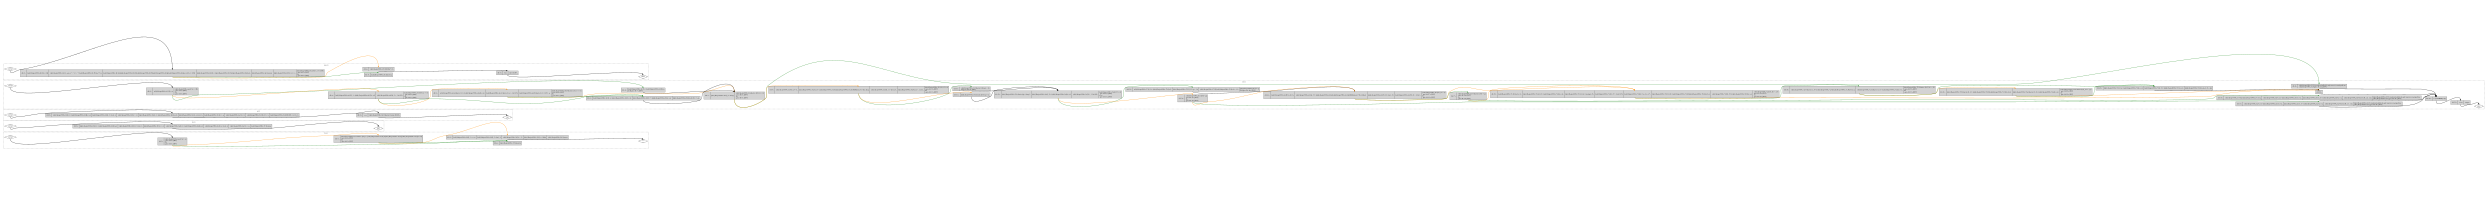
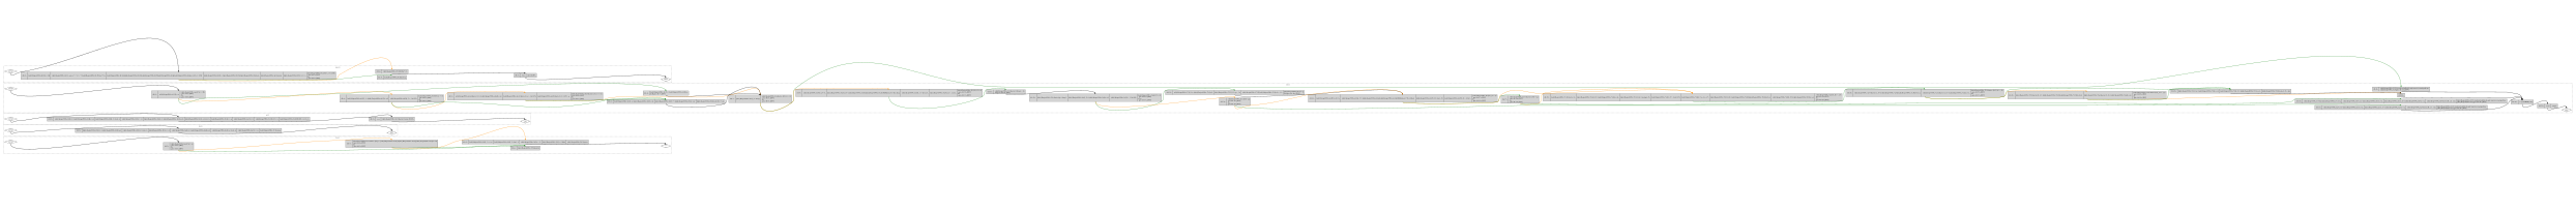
  digraph {
    fontname="EB Garamond"
    rankdir=LR
    node [fillcolor=lightgrey fontname="EB Garamond" shape=record style=filled]
    edge [constraint=true fontname="EB Garamond" headport=n style="solid,bold" tailport=s color=black weight=10]
    n1 [fillcolor=white label=ENTRY shape=Mdiamond]
    n2 [fillcolor=white label=EXIT shape=Mdiamond]
    n3 [label="{\<bb\ 2\>:\l|[valid_files/pr49390.c:16:6]\ if\ (x\ !=\ 4)\l\ \ goto\ \<bb\ 4\>;\ [INV]\lelse\l\ \ goto\ \<bb\ 3\>;\ [INV]\l}"]
    n4 [label="{\<bb\ 3\>:\l|[valid_files/pr49390.c:16:14\ discrim\ 1]\ if\ (y\ !=\ [valid_files/pr49390.c:16:31]\ &[valid_files/pr49390.c:16:35]\ [valid_files/pr49390.c:16:33]\ u.v.v2)\l\ \ goto\ \<bb\ 4\>;\ [INV]\lelse\l\ \ goto\ \<bb\ 5\>;\ [INV]\l}"]
    n5 [label="{\<bb\ 4\>:\l|[valid_files/pr49390.c:17:5]\ abort\ ();\l}"]
    n6 [label="{\<bb\ 5\>:\l|[valid_files/pr49390.c:18:9]\ _1\ =\ z\ +\ w;\l|[valid_files/pr49390.c:18:9]\ _2\ =\ (int)\ _1;\l|[valid_files/pr49390.c:18:5]\ v\ =\ _2;\l|[valid_files/pr49390.c:19:5]\ v\ =\ 16384;\l|[valid_files/pr49390.c:20:1]\ return;\l}"]
    n7 [fillcolor=white label=ENTRY shape=Mdiamond]
    n8 [fillcolor=white label=EXIT shape=Mdiamond]
    n9 [label="{\<bb\ 2\>:\l|[valid_files/pr49390.c:25:8]\ _1\ =\ [valid_files/pr49390.c:25:8]\ x.s1;\l|[valid_files/pr49390.c:25:8]\ _2\ =\ (int)\ _1;\l|[valid_files/pr49390.c:25:5]\ v\ =\ _2;\l|[valid_files/pr49390.c:26:8]\ _3\ =\ [valid_files/pr49390.c:26:8]\ x.s2;\l|[valid_files/pr49390.c:26:8]\ _4\ =\ (int)\ _3;\l|[valid_files/pr49390.c:26:5]\ v\ =\ _4;\l|[valid_files/pr49390.c:27:1]\ return;\l}"]
    n10 [fillcolor=white label=ENTRY shape=Mdiamond]
    n11 [fillcolor=white label=EXIT shape=Mdiamond]
    n12 [label="{\<bb\ 2\>:\l|[valid_files/pr49390.c:32:8]\ _1\ =\ [valid_files/pr49390.c:32:8]\ x-\>s1;\l|[valid_files/pr49390.c:32:8]\ _2\ =\ (int)\ _1;\l|[valid_files/pr49390.c:32:5]\ v\ =\ _2;\l|[valid_files/pr49390.c:33:8]\ _3\ =\ [valid_files/pr49390.c:33:8]\ x-\>s2;\l|[valid_files/pr49390.c:33:8]\ _4\ =\ (int)\ _3;\l|[valid_files/pr49390.c:33:5]\ v\ =\ _4;\l|[valid_files/pr49390.c:34:5]\ v\ =\ 0;\l|[valid_files/pr49390.c:35:12]\ v.0_5\ =\ v;\l|[valid_files/pr49390.c:35:12]\ D.2815\ =\ v.0_5\ +\ 1;\l}"]
    n13 [label="{\<bb\ 3\>:\l|\<L0\>:\l|[valid_files/pr49390.c:35:12\ discrim\ 1]\ return\ D.2815;\l}"]
    n14 [fillcolor=white label=ENTRY shape=Mdiamond]
    n15 [fillcolor=white label=EXIT shape=Mdiamond]
    n16 [label="{\<bb\ 2\>:\l|[valid_files/pr49390.c:42:12]\ e\ =\ a;\l|[valid_files/pr49390.c:44:6]\ if\ (c\ ==\ 0B)\l\ \ goto\ \<bb\ 3\>;\ [INV]\lelse\l\ \ goto\ \<bb\ 4\>;\ [INV]\l}"]
    n17 [label="{\<bb\ 3\>:\l|[valid_files/pr49390.c:45:7]\ c\ =\ [valid_files/pr49390.c:45:9]\ &e;\l[0:0]\ goto\ \<bb\ 7\>;\ [INV]\l}"]
    n18 [label="{\<bb\ 4\>:\l|[valid_files/pr49390.c:48:12]\ _1\ =\ [valid_files/pr49390.c:48:12]\ c-\>s2;\l|[valid_files/pr49390.c:48:24]\ _2\ =\ _1\ &\ 8176;\l|[valid_files/pr49390.c:48:10]\ if\ (_2\ ==\ 0)\l\ \ goto\ \<bb\ 6\>;\ [INV]\lelse\l\ \ goto\ \<bb\ 5\>;\ [INV]\l}"]
    n19 [label="{\<bb\ 7\>:\l|[valid_files/pr49390.c:51:8]\ _8\ =\ baz\ (c);\l|[valid_files/pr49390.c:51:6\ discrim\ 1]\ if\ (_8\ ==\ 0)\l\ \ goto\ \<bb\ 8\>;\ [INV]\lbaz\l\ \ goto\ \<bb\ 9\>;\ [INV]\l}"]
    n20 [label="{\<bb\ 5\>:\l|[valid_files/pr49390.c:48:42\ discrim\ 1]\ _3\ =\ [valid_files/pr49390.c:48:42]\ c-\>s2;\l|[valid_files/pr49390.c:48:47\ discrim\ 1]\ _4\ =\ _3\ &\ 8191;\l|[valid_files/pr49390.c:48:39\ discrim\ 1]\ _5\ =\ 8192\ -\ _4;\l|[valid_files/pr49390.c:48:30\ discrim\ 1]\ if\ (_5\ \<=\ 31)\l\ \ goto\ \<bb\ 6\>;\ [INV]\lelse\l\ \ goto\ \<bb\ 7\>;\ [INV]\l}"]
    n21 [label="{\<bb\ 6\>:\l|[valid_files/pr49390.c:49:2]\ _6\ =\ [valid_files/pr49390.c:49:2]\ c-\>s2;\l|[valid_files/pr49390.c:49:2]\ _7\ =\ [valid_files/pr49390.c:49:2]\ c-\>s1;\l|[valid_files/pr49390.c:49:2]\ foo\ (1,\ 0B,\ _7,\ _6);\l}"]
    n22 [label="{\<bb\ 8\>:\l|[valid_files/pr49390.c:52:5]\ //\ predicted\ unlikely\ by\ early\ return\ (on\ trees)\ predictor.\l[valid_files/pr49390.c:52:5]\ goto\ \<bb\ 24\>;\ [INV]\l}"]
    n23 [label="{\<bb\ 9\>:\l|[valid_files/pr49390.c:53:9]\ b.2_9\ =\ b;\l|[valid_files/pr49390.c:53:24]\ _10\ =\ [valid_files/pr49390.c:53:24]\ [valid_files/pr49390.c:53:24]\ MEM[(struct\ U\ *)b.2_9].u2;\l|[valid_files/pr49390.c:53:29]\ _11\ =\ (int)\ _10;\l|[valid_files/pr49390.c:53:29]\ _12\ =\ _11\ &\ 2;\l|[valid_files/pr49390.c:53:5]\ if\ (_12\ !=\ 0)\l\ \ goto\ \<bb\ 10\>;\ [INV]\lelse\l\ \ goto\ \<bb\ 11\>;\ [INV]\l}"]
    n24 [label="{\<bb\ 24\>:\l|e\ =\ \{CLOBBER(eos)\};\l}"]
    n25 [label="{\<bb\ 10\>:\l|[valid_files/pr49390.c:53:5\ discrim\ 1]\ iftmp.1\ =\ 32;\l[0:0]\ goto\ \<bb\ 12\>;\ [INV]\l}"]
-   n26 [label="{\<bb\ 11\>:\l|[valid_files/pr49390.c:53:5\ discrim\ 2]\ iftmp.1\ =\ 4;\l}"]
    n27 [label="{\<bb\ 12\>:\l|[valid_files/pr49390.c:53:5\ discrim\ 4]\ g\ =\ iftmp.1;\l|[valid_files/pr49390.c:54:8]\ _13\ =\ [valid_files/pr49390.c:54:8]\ c-\>s2;\l|[valid_files/pr49390.c:54:5]\ f\ =\ _13\ &\ 8191;\l|[valid_files/pr49390.c:55:6]\ if\ (f\ ==\ 0)\l\ \ goto\ \<bb\ 13\>;\ [INV]\lstruct\l\ \ goto\ \<bb\ 14\>;\ [INV]\l}"]
    n28 [label="{\<bb\ 13\>:\l|[valid_files/pr49390.c:57:8]\ _14\ =\ [valid_files/pr49390.c:57:8]\ e.s2;\l|[valid_files/pr49390.c:57:12]\ _15\ =\ g\ +\ _14;\l|[valid_files/pr49390.c:57:12]\ [valid_files/pr49390.c:57:8]\ e.s2\ =\ _15;\l|[valid_files/pr49390.c:58:9]\ f\ =\ g;\l[0:0]\ goto\ \<bb\ 16\>;\ [INV]\l}"]
    n29 [label="{\<bb\ 14\>:\l|[valid_files/pr49390.c:60:11]\ if\ (f\ \<\ g)\l\ \ goto\ \<bb\ 15\>;\ [INV]\lelse\l\ \ goto\ \<bb\ 16\>;\ [INV]\l}"]
    n30 [label="{\<bb\ 16\>:\l|[valid_files/pr49390.c:65:9]\ b.3_18\ =\ b;\l|[valid_files/pr49390.c:65:24]\ _19\ =\ [valid_files/pr49390.c:65:24]\ [valid_files/pr49390.c:65:24]\ MEM[(struct\ U\ *)b.3_18].u2;\l|[valid_files/pr49390.c:65:29]\ _20\ =\ (int)\ _19;\l|[valid_files/pr49390.c:65:29]\ _21\ =\ _20\ &\ 1;\l|[valid_files/pr49390.c:65:6]\ if\ (_21\ !=\ 0)\l\ \ goto\ \<bb\ 17\>;\ [INV]\lelse\l\ \ goto\ \<bb\ 19\>;\ [INV]\l}"]
    n31 [label="{\<bb\ 15\>:\l|[valid_files/pr49390.c:62:7]\ _16\ =\ [valid_files/pr49390.c:62:7]\ c-\>s2;\l|[valid_files/pr49390.c:62:7]\ _17\ =\ [valid_files/pr49390.c:62:7]\ c-\>s1;\l|[valid_files/pr49390.c:62:7]\ foo\ (2,\ 0B,\ _17,\ _16);\l|[valid_files/pr49390.c:63:7]\ //\ predicted\ unlikely\ by\ early\ return\ (on\ trees)\ predictor.\l[valid_files/pr49390.c:63:7]\ goto\ \<bb\ 24\>;\ [INV]\l}"]
    n32 [label="{\<bb\ 17\>:\l|[valid_files/pr49390.c:65:34\ discrim\ 1]\ if\ (f\ ==\ g)\l\ \ goto\ \<bb\ 18\>;\ [INV]\lelse\l\ \ goto\ \<bb\ 19\>;\ [INV]\l}"]
    n33 [label="{\<bb\ 19\>:\l|[valid_files/pr49390.c:71:23]\ b.4_24\ =\ b;\l|[valid_files/pr49390.c:71:26]\ _25\ =\ [valid_files/pr49390.c:71:26]\ c-\>s2;\l|[valid_files/pr49390.c:71:31]\ _26\ =\ (sizetype)\ _25;\l|[valid_files/pr49390.c:71:31]\ _27\ =\ _26\ &\ 8191;\l|[valid_files/pr49390.c:71:5]\ d\ =\ b.4_24\ +\ _27;\l|[valid_files/pr49390.c:72:12]\ _28\ =\ [valid_files/pr49390.c:72:12]\ [valid_files/pr49390.c:72:8]\ d-\>t2.s1;\l|[valid_files/pr49390.c:72:20]\ _29\ =\ [valid_files/pr49390.c:72:20]\ c-\>s1;\l|[valid_files/pr49390.c:72:6]\ if\ (_28\ \>=\ _29)\l\ \ goto\ \<bb\ 20\>;\ [INV]\lelse\l\ \ goto\ \<bb\ 23\>;\ [INV]\l}"]
    n34 [label="{\<bb\ 18\>:\l|[valid_files/pr49390.c:67:7]\ bar\ ([valid_files/pr49390.c:67:7]\ *c);\l|[valid_files/pr49390.c:68:7]\ _22\ =\ [valid_files/pr49390.c:68:7]\ c-\>s2;\l|[valid_files/pr49390.c:68:7]\ _23\ =\ [valid_files/pr49390.c:68:7]\ c-\>s1;\l|[valid_files/pr49390.c:68:7]\ foo\ (3,\ 0B,\ _23,\ _22);\l|[valid_files/pr49390.c:69:7]\ //\ predicted\ unlikely\ by\ early\ return\ (on\ trees)\ predictor.\l[valid_files/pr49390.c:69:7]\ goto\ \<bb\ 24\>;\ [INV]\l}"]
    n35 [label="{\<bb\ 20\>:\l|[valid_files/pr49390.c:72:34\ discrim\ 1]\ _30\ =\ [valid_files/pr49390.c:72:34]\ [valid_files/pr49390.c:72:30]\ d-\>t2.s1;\l|[valid_files/pr49390.c:72:42\ discrim\ 1]\ _31\ =\ [valid_files/pr49390.c:72:42]\ c-\>s1;\l|[valid_files/pr49390.c:72:25\ discrim\ 1]\ if\ (_30\ !=\ _31)\l\ \ goto\ \<bb\ 22\>;\ [INV]\lelse\l\ \ goto\ \<bb\ 21\>;\ [INV]\l}"]
    n36 [label="{\<bb\ 23\>:\l}"]
    n37 [label="{\<bb\ 21\>:\l|[valid_files/pr49390.c:72:55\ discrim\ 2]\ _32\ =\ [valid_files/pr49390.c:72:55]\ [valid_files/pr49390.c:72:51]\ d-\>t2.s2;\l|[valid_files/pr49390.c:72:63\ discrim\ 2]\ _33\ =\ [valid_files/pr49390.c:72:63]\ c-\>s2;\l|[valid_files/pr49390.c:72:47\ discrim\ 2]\ if\ (_32\ \>=\ _33)\l\ \ goto\ \<bb\ 22\>;\ [INV]\lelse\l\ \ goto\ \<bb\ 23\>;\ [INV]\l}"]
    n38 [label="{\<bb\ 22\>:\l|[valid_files/pr49390.c:73:5]\ _34\ =\ [valid_files/pr49390.c:73:5]\ c-\>s2;\l|[valid_files/pr49390.c:73:5]\ _35\ =\ [valid_files/pr49390.c:73:5]\ c-\>s1;\l|[valid_files/pr49390.c:73:5]\ foo\ (4,\ d,\ _35,\ _34);\l}"]
    n39 [label="{\<bb\ 25\>:\l|\<L26\>:\l|sizetype;\l}"]
    n40 [fillcolor=white label=ENTRY shape=Mdiamond]
    n41 [fillcolor=white label=EXIT shape=Mdiamond]
    n42 [label="{\<bb\ 2\>:\l|[valid_files/pr49390.c:80:13]\ c\ =\ 0B;\l|[valid_files/pr49390.c:81:3]\ __asm__(\"\"\ :\ \"=r\"\ c\ :\ \"r\"\ [valid_files/pr49390.c:81:29]\ &a,\ \"0\"\ c);\l|[valid_files/pr49390.c:82:16]\ [valid_files/pr49390.c:82:12]\ [valid_files/pr49390.c:82:9]\ [valid_files/pr49390.c:82:6]\ [valid_files/pr49390.c:82:4]\ u.v.v2.t2.s1\ =\ 8192;\l|[valid_files/pr49390.c:83:5]\ b\ =\ [valid_files/pr49390.c:83:7]\ &[valid_files/pr49390.c:83:8]\ u.b;\l|[valid_files/pr49390.c:84:3]\ test\ (c);\l|[valid_files/pr49390.c:85:9]\ v.5_1\ =\ v;\l|[valid_files/pr49390.c:85:6]\ if\ (v.5_1\ !=\ 16384)\l\ \ goto\ \<bb\ 3\>;\ [INV]\lelse\l\ \ goto\ \<bb\ 4\>;\ [INV]\l}"]
    n43 [label="{\<bb\ 3\>:\l|[valid_files/pr49390.c:86:5]\ abort\ ();\l}"]
    n44 [label="{\<bb\ 4\>:\l|[valid_files/pr49390.c:87:10]\ D.2847\ =\ 0;\l}"]
    n45 [label="{\<bb\ 5\>:\l|\<L2\>:\l|return\ D.2847;\l}"]
    subgraph cluster_1 {
      color=black
      label="foo ()"
      style=dashed
      n1
      n2
      n3
      n4
      n5
      n6
    }
    subgraph cluster_2 {
      color=black
      label="bar ()"
      style=dashed
      n7
      n8
      n9
    }
    subgraph cluster_3 {
      color=black
      label="baz ()"
      style=dashed
      n10
      n11
      n12
      n13
    }
    subgraph cluster_4 {
      color=black
      label="test ()"
      style=dashed
      n14
      n15
      n16
      n17
      n18
      n19
      n20
      n21
      n22
      n23
      n24
      n25
-     n26
      n27
      n28
      n29
      n30
      n31
      n32
      n33
      n34
      n35
      n36
      n37
      n38
      n39
    }
    subgraph cluster_5 {
      color=black
      label="main ()"
      style=dashed
      n40
      n41
      n42
      n43
      n44
      n45
    }
    n1 -> n2 [style=invis color="" weight=""]
    n1 -> n3 [weight=100]
    n3 -> n4 [color=darkorange]
    n3 -> n5 [color=forestgreen]
    n4 -> n5 [color=forestgreen]
    n4 -> n6 [color=darkorange]
    n6 -> n2
    n7 -> n8 [style=invis color="" weight=""]
    n7 -> n9 [weight=100]
    n9 -> n8
    n10 -> n11 [style=invis color="" weight=""]
    n10 -> n12 [weight=100]
    n12 -> n13 [weight=100]
    n13 -> n11
    n14 -> n15 [style=invis color="" weight=""]
    n14 -> n16 [weight=100]
    n16 -> n17 [color=forestgreen]
    n16 -> n18 [color=darkorange]
    n17 -> n19 [weight=100]
    n18 -> n20 [color=darkorange]
    n18 -> n21 [color=forestgreen]
    n19 -> n22 [color=forestgreen]
    n19 -> n23 [color=darkorange]
    n20 -> n19 [color=darkorange]
    n20 -> n21 [color=forestgreen]
    n21 -> n19 [weight=100]
    n22 -> n24 [weight=100]
    n23 -> n25 [color=forestgreen]
-   n23 -> n26 [color=darkorange]
    n24 -> n39 [weight=100]
    n25 -> n27 [weight=100]
-   n26 -> n27 [weight=100]
    n27 -> n28 [color=forestgreen]
    n27 -> n29 [color=darkorange]
    n28 -> n30 [weight=100]
    n29 -> n30 [color=darkorange]
    n29 -> n31 [color=forestgreen]
    n30 -> n32 [color=forestgreen]
    n30 -> n33 [color=darkorange]
    n31 -> n24 [weight=100]
    n32 -> n33 [color=darkorange]
    n32 -> n34 [color=forestgreen]
    n33 -> n35 [color=forestgreen]
-   n33 -> n36 [color=darkorange]
-   n34 -> n24 [weight=100]
    n35 -> n37 [color=darkorange]
    n35 -> n38 [color=forestgreen]
    n36 -> n24 [weight=100]
    n37 -> n36 [color=darkorange]
    n37 -> n38 [color=forestgreen]
    n38 -> n36 [weight=100]
    n39 -> n15
    n40 -> n41 [style=invis color="" weight=""]
    n40 -> n42 [weight=100]
    n42 -> n43 [color=forestgreen]
    n42 -> n44 [color=darkorange]
    n44 -> n45 [weight=100]
    n45 -> n41
  }
